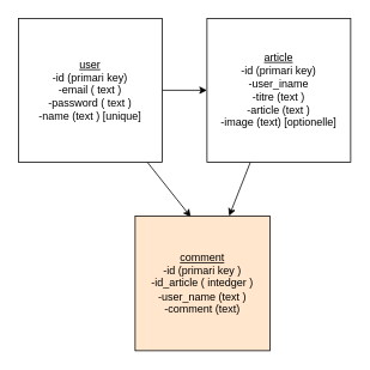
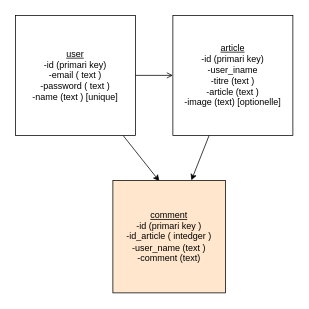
  <mxCell id="0" />
  <mxCell id="1" parent="0" />
  <mxCell id="2" style="edgeStyle=none;html=1;entryX=0.413;entryY=0.007;entryDx=0;entryDy=0;entryPerimeter=0;" parent="1" source="4" target="7" edge="1"><mxGeometry relative="1" as="geometry" /></mxCell>
- <mxCell id="3" style="edgeStyle=none;html=1;" parent="1" source="4" target="6" edge="1"><mxGeometry relative="1" as="geometry" /></mxCell>
+ <mxCell id="3" style="edgeStyle=none;html=1;endArrow=open;" parent="1" source="4" target="6" edge="1"><mxGeometry relative="1" as="geometry" /></mxCell>
  <mxCell id="4" value="&lt;u&gt;user&lt;/u&gt;&lt;br&gt;-id (primari key)&lt;br&gt;-email ( text )&lt;br&gt;-password ( text )&lt;br&gt;-name (text ) [unique]" style="whiteSpace=wrap;html=1;aspect=fixed;" parent="1" vertex="1"><mxGeometry x="20" y="20" width="160" height="160" as="geometry" /></mxCell>
  <mxCell id="5" style="edgeStyle=none;html=1;" parent="1" source="6" target="7" edge="1"><mxGeometry relative="1" as="geometry" /></mxCell>
  <mxCell id="6" value="&lt;u&gt;article&lt;/u&gt;&lt;br&gt;-id (primari key)&lt;br&gt;-user_iname&lt;br&gt;-titre (text )&lt;br&gt;-article (text )&lt;br&gt;-image (text) [optionelle]" style="whiteSpace=wrap;html=1;aspect=fixed;" parent="1" vertex="1"><mxGeometry x="230" y="20" width="160" height="160" as="geometry" /></mxCell>
  <mxCell id="7" value="&lt;u&gt;comment&lt;/u&gt;&lt;br&gt;-id (primari key )&lt;br&gt;-id_article ( intedger )&lt;br&gt;-user_name (text )&lt;br&gt;-comment (text)" style="whiteSpace=wrap;html=1;aspect=fixed;fillColor=#ffe6cc;" parent="1" vertex="1"><mxGeometry x="150" y="240" width="150" height="150" as="geometry" /></mxCell>
